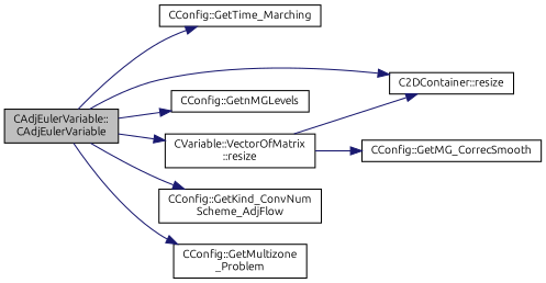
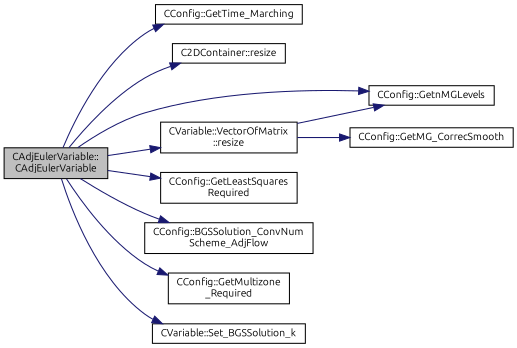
  digraph {
    fontname=Ubuntu
    rankdir=LR
    node [color=black fillcolor=white fontname=Ubuntu fontsize=10 shape=record style=filled]
    edge [color=midnightblue fontname=Ubuntu fontsize=10 labelfontname=Helvetica labelfontsize=10 style=solid]
    n1 [fillcolor=grey75 fontcolor=black height=0.2 label="CAdjEulerVariable::\lCAdjEulerVariable" width=0.4]
    n2 [height=0.2 label="CConfig::GetTime_Marching" width=0.4]
    n3 [height=0.2 label="C2DContainer::resize" width=0.4]
    n4 [height=0.2 label="CConfig::GetnMGLevels" width=0.4]
    n5 [height=0.2 label="CVariable::VectorOfMatrix\l::resize" width=0.4]
-   n7 [height=0.2 label="CConfig::GetKind_ConvNum\lScheme_AdjFlow" width=0.4]
-   n8 [height=0.2 label="CConfig::GetMultizone\l_Problem" width=0.4]
+   n6 [height=0.2 label="CConfig::GetLeastSquares\lRequired" width=0.4]
+   n7 [height=0.2 label="CConfig::BGSSolution_ConvNum\lScheme_AdjFlow" width=0.4]
+   n8 [height=0.2 label="CConfig::GetMultizone\l_Required" width=0.4]
+   n9 [height=0.2 label="CVariable::Set_BGSSolution_k" width=0.4]
    n10 [height=0.2 label="CConfig::GetMG_CorrecSmooth" width=0.4]
    n1 -> n2
    n1 -> n3
    n1 -> n4
    n1 -> n5
+   n1 -> n6
    n1 -> n7
    n1 -> n8
-   n5 -> n3
+   n1 -> n9
+   n5 -> n4
    n5 -> n10
  }
